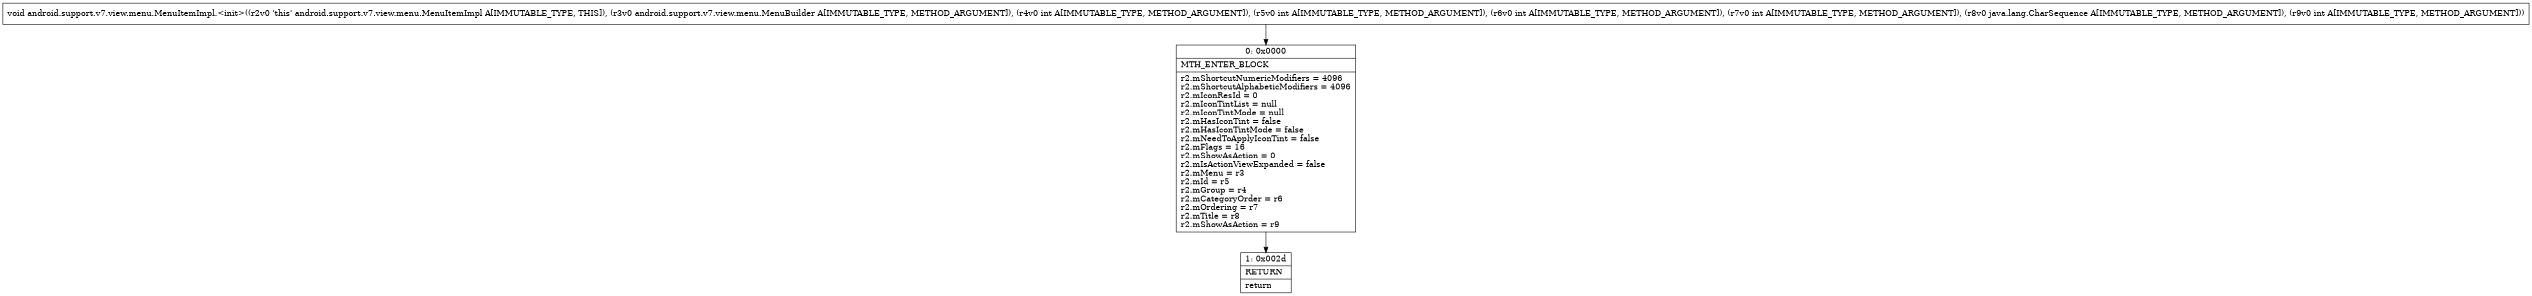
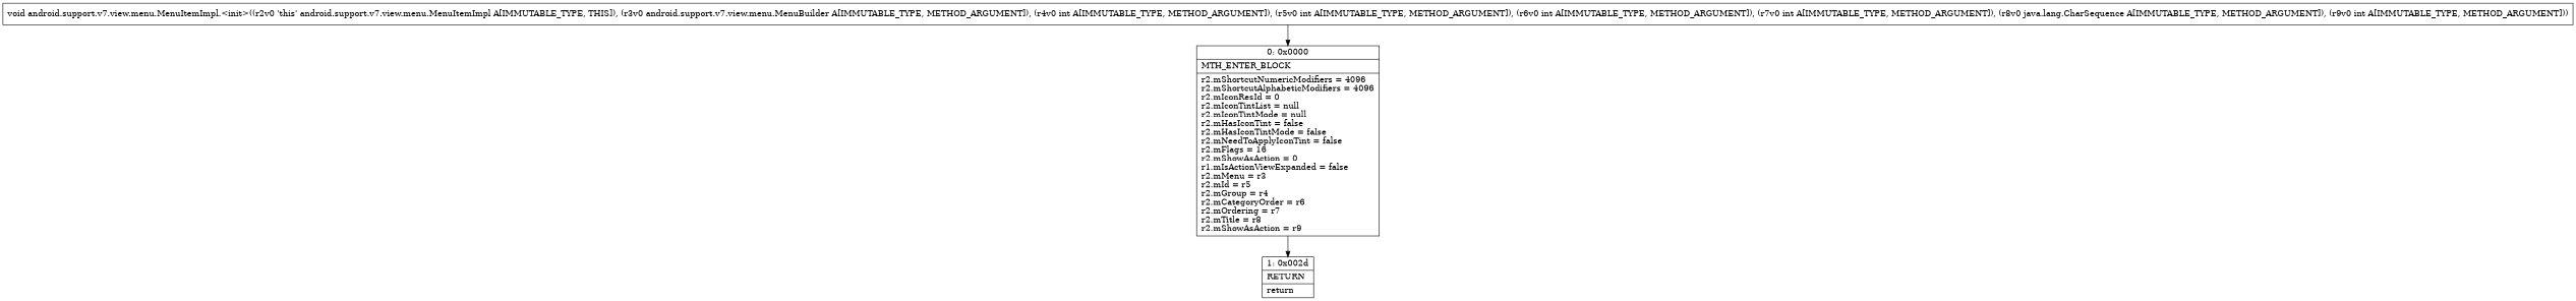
  digraph {
    node [shape=record]
-   n1 [label="{0\:\ 0x0000|MTH_ENTER_BLOCK\l|r2.mShortcutNumericModifiers = 4096\lr2.mShortcutAlphabeticModifiers = 4096\lr2.mIconResId = 0\lr2.mIconTintList = null\lr2.mIconTintMode = null\lr2.mHasIconTint = false\lr2.mHasIconTintMode = false\lr2.mNeedToApplyIconTint = false\lr2.mFlags = 16\lr2.mShowAsAction = 0\lr2.mIsActionViewExpanded = false\lr2.mMenu = r3\lr2.mId = r5\lr2.mGroup = r4\lr2.mCategoryOrder = r6\lr2.mOrdering = r7\lr2.mTitle = r8\lr2.mShowAsAction = r9\l}"]
+   n1 [label="{0\:\ 0x0000|MTH_ENTER_BLOCK\l|r2.mShortcutNumericModifiers = 4096\lr2.mShortcutAlphabeticModifiers = 4096\lr2.mIconResId = 0\lr2.mIconTintList = null\lr2.mIconTintMode = null\lr2.mHasIconTint = false\lr2.mHasIconTintMode = false\lr2.mNeedToApplyIconTint = false\lr2.mFlags = 16\lr2.mShowAsAction = 0\lr1.mIsActionViewExpanded = false\lr2.mMenu = r3\lr2.mId = r5\lr2.mGroup = r4\lr2.mCategoryOrder = r6\lr2.mOrdering = r7\lr2.mTitle = r8\lr2.mShowAsAction = r9\l}"]
    n2 [label="{1\:\ 0x002d|RETURN\l|return\l}"]
    n3 [label="{void android.support.v7.view.menu.MenuItemImpl.\<init\>((r2v0 'this' android.support.v7.view.menu.MenuItemImpl A[IMMUTABLE_TYPE, THIS]), (r3v0 android.support.v7.view.menu.MenuBuilder A[IMMUTABLE_TYPE, METHOD_ARGUMENT]), (r4v0 int A[IMMUTABLE_TYPE, METHOD_ARGUMENT]), (r5v0 int A[IMMUTABLE_TYPE, METHOD_ARGUMENT]), (r6v0 int A[IMMUTABLE_TYPE, METHOD_ARGUMENT]), (r7v0 int A[IMMUTABLE_TYPE, METHOD_ARGUMENT]), (r8v0 java.lang.CharSequence A[IMMUTABLE_TYPE, METHOD_ARGUMENT]), (r9v0 int A[IMMUTABLE_TYPE, METHOD_ARGUMENT])) }"]
    n1 -> n2
    n3 -> n1
  }
